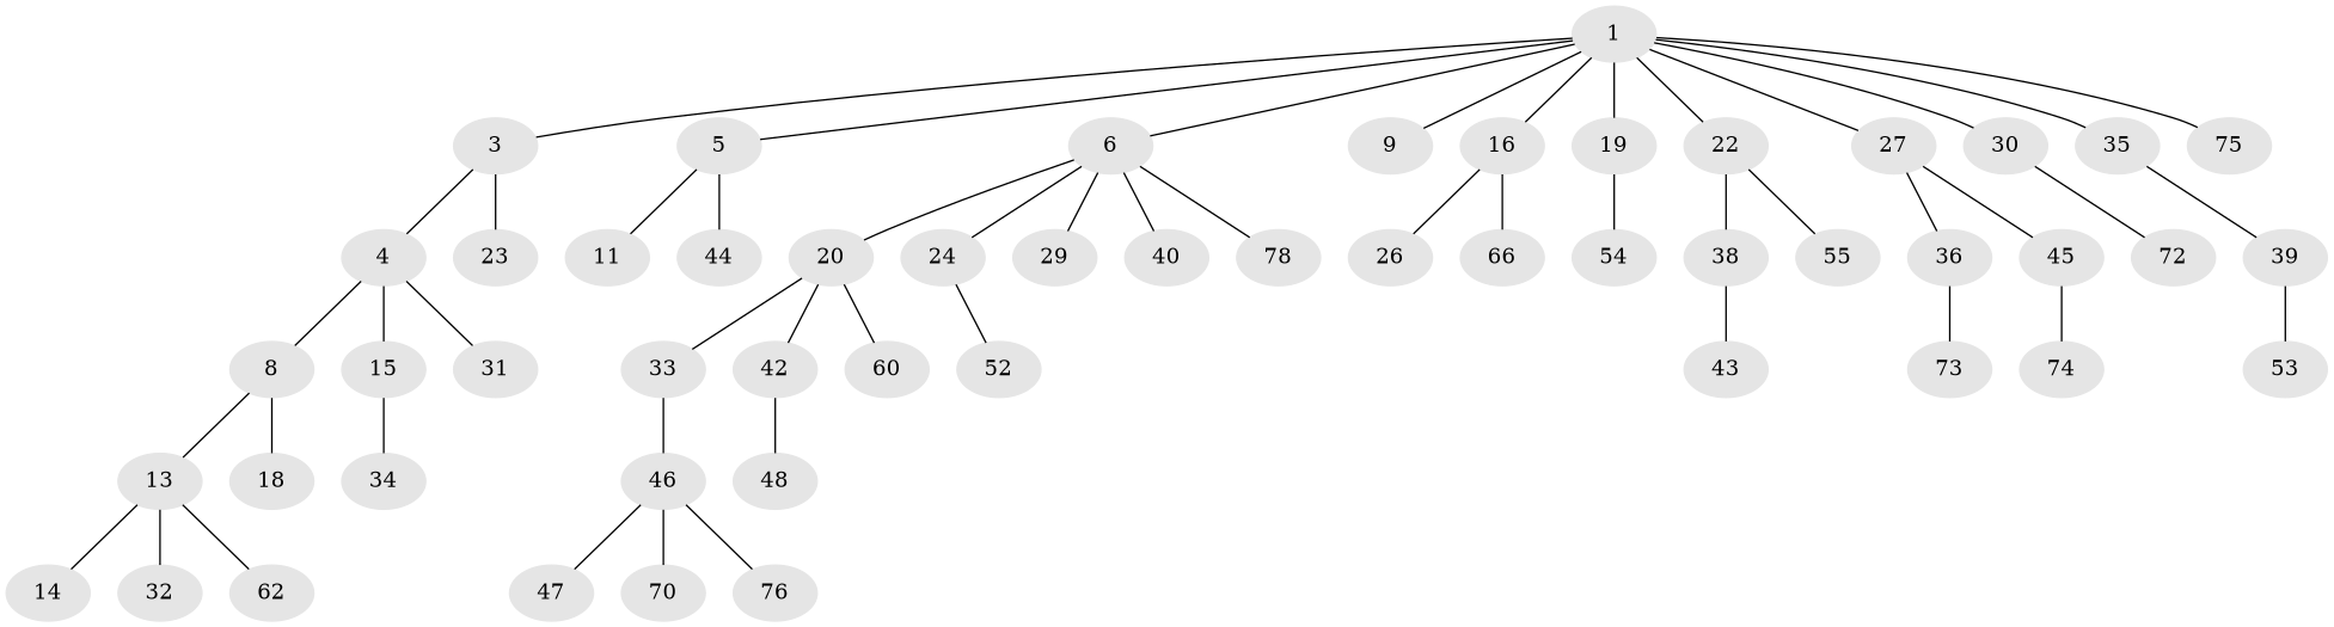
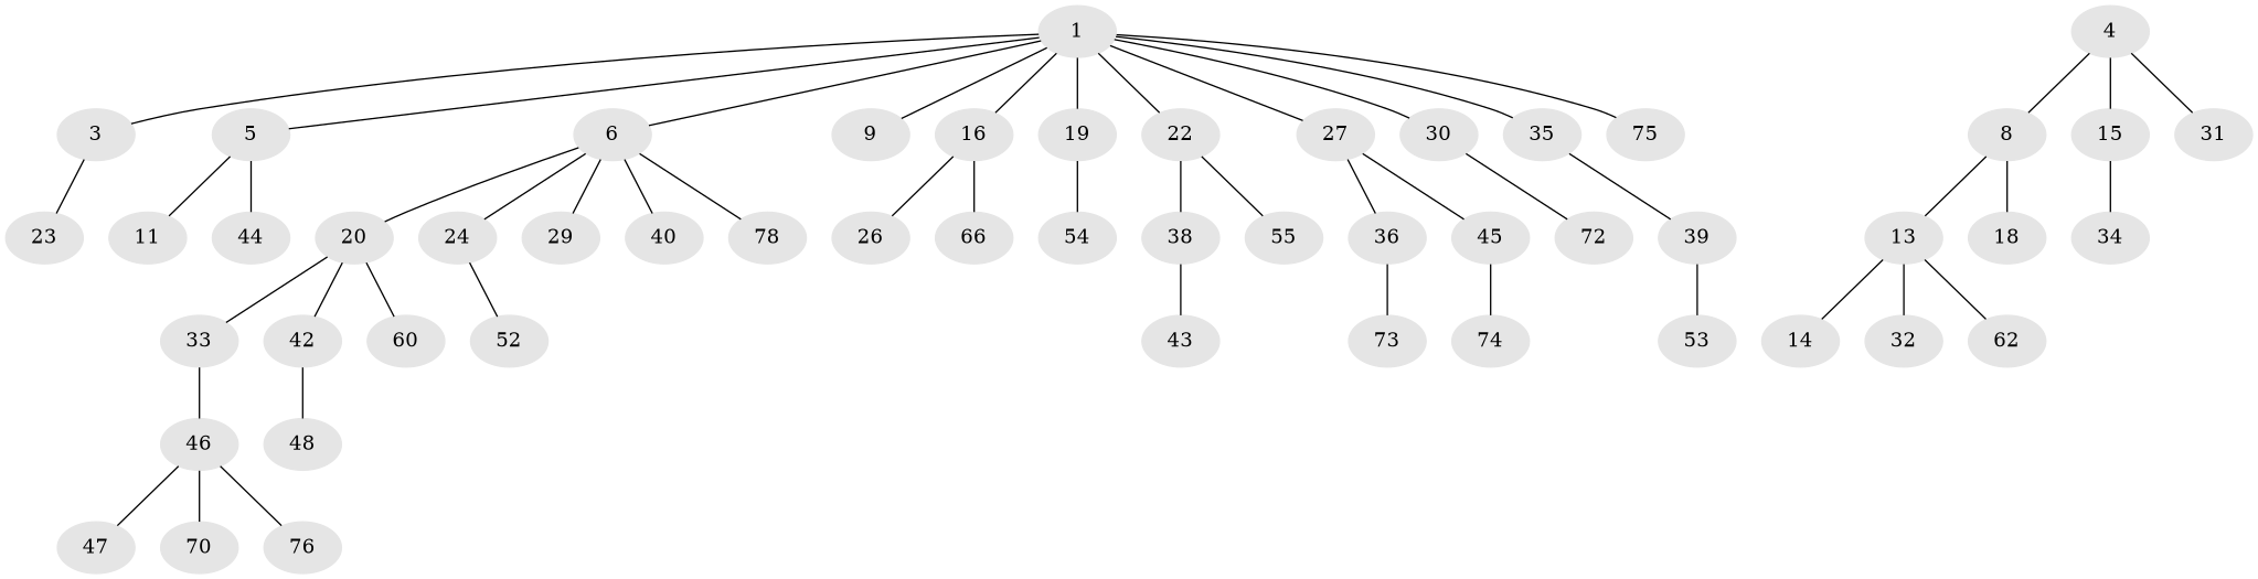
  graph {
    node [color=gray90 style=filled]
    1 [super="+2"]
    3
    5 [super="+69"]
    6 [super="+10"]
    9 [super="+71"]
    16 [super="+17"]
    19 [super="+21"]
    22 [super="+37"]
    27 [super="+41"]
    30
    35
    75
    4 [super="+7"]
    23
    11
    44
    20 [super="+28"]
    24
    29
    40 [super="+56"]
    78
    26
    66
    54
    38 [super="+79"]
    55 [super="+65"]
    36 [super="+51"]
    45 [super="+64"]
    72
    39 [super="+50"]
    8 [super="+12"]
    15 [super="+68"]
    31 [super="+67"]
    13 [super="+59"]
    18 [super="+49"]
    34
    33
    42
    60 [super="+63"]
    52
    14 [super="+25"]
    32 [super="+77"]
    62
    46 [super="+57"]
    48 [super="+58"]
    43
    73
    74
    47
    70
    76
    53 [super="+61"]
    1 -- 3
    1 -- 5
    1 -- 6
    1 -- 9
    1 -- 16
    1 -- 19
    1 -- 22
    1 -- 27
    1 -- 30
    1 -- 35
    1 -- 75
-   3 -- 4
    3 -- 23
    5 -- 11
    5 -- 44
    6 -- 20
    6 -- 24
    6 -- 29
    6 -- 40
    6 -- 78
    16 -- 26
    16 -- 66
    19 -- 54
    22 -- 38
    22 -- 55
    27 -- 36
    27 -- 45
    30 -- 72
    35 -- 39
    4 -- 8
    4 -- 15
    4 -- 31
    20 -- 33
    20 -- 42
    20 -- 60
    24 -- 52
    38 -- 43
    36 -- 73
    45 -- 74
    39 -- 53
    8 -- 13
    8 -- 18
    15 -- 34
    13 -- 14
    13 -- 32
    13 -- 62
    33 -- 46
    42 -- 48
    46 -- 47
    46 -- 70
    46 -- 76
  }
